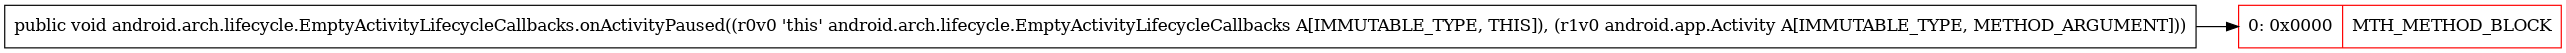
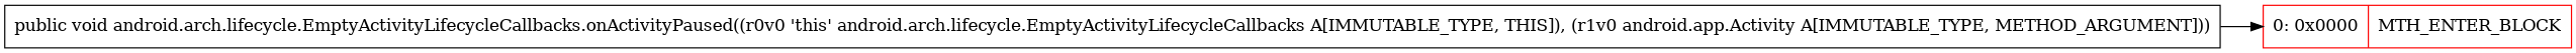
  digraph {
    rankdir=LR
    node [shape=record]
-   n1 [color=red label="{0\:\ 0x0000|MTH_METHOD_BLOCK\l}"]
+   n1 [color=red label="{0\:\ 0x0000|MTH_ENTER_BLOCK\l}"]
    n2 [label="{public void android.arch.lifecycle.EmptyActivityLifecycleCallbacks.onActivityPaused((r0v0 'this' android.arch.lifecycle.EmptyActivityLifecycleCallbacks A[IMMUTABLE_TYPE, THIS]), (r1v0 android.app.Activity A[IMMUTABLE_TYPE, METHOD_ARGUMENT])) }"]
    subgraph cluster_1 {
      label="R(0)"
    }
    n2 -> n1
  }
